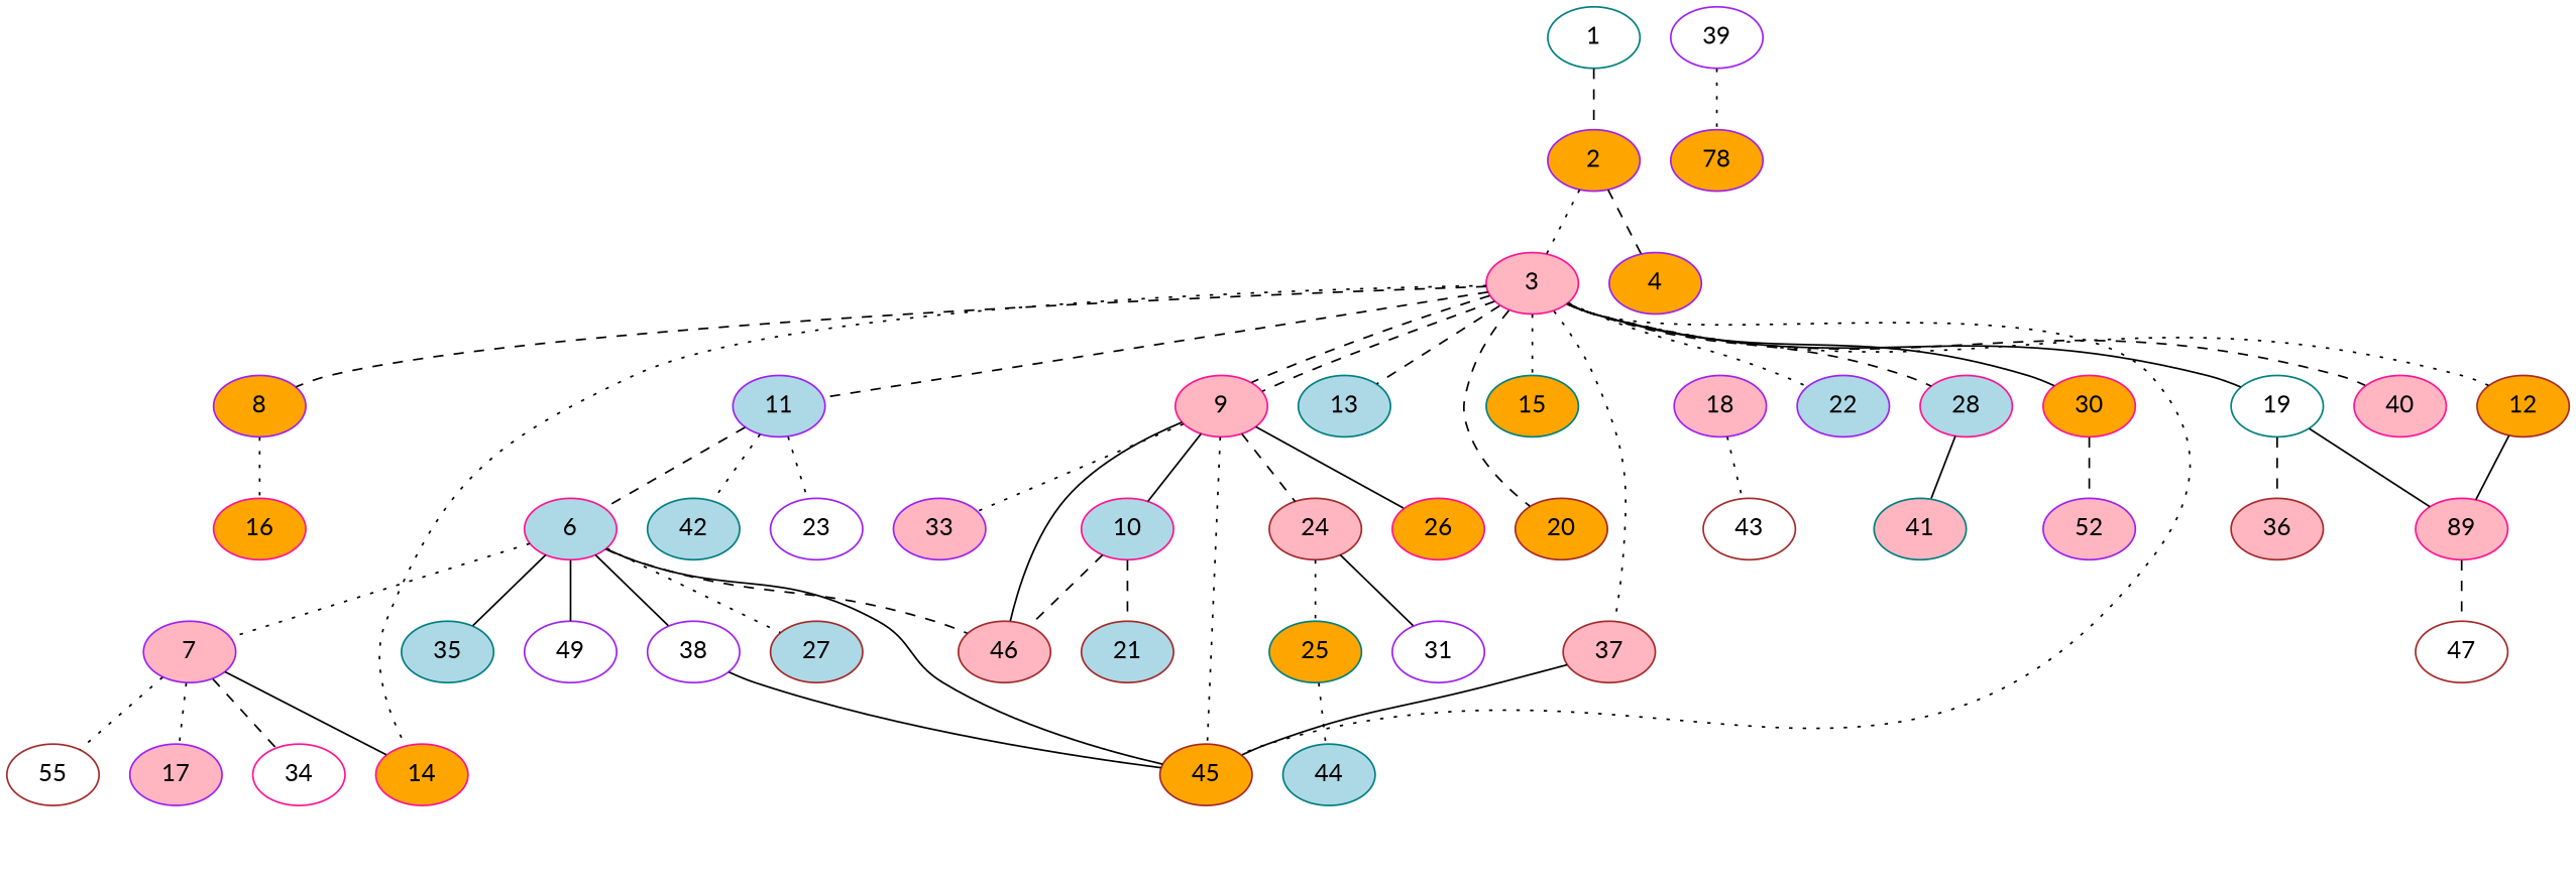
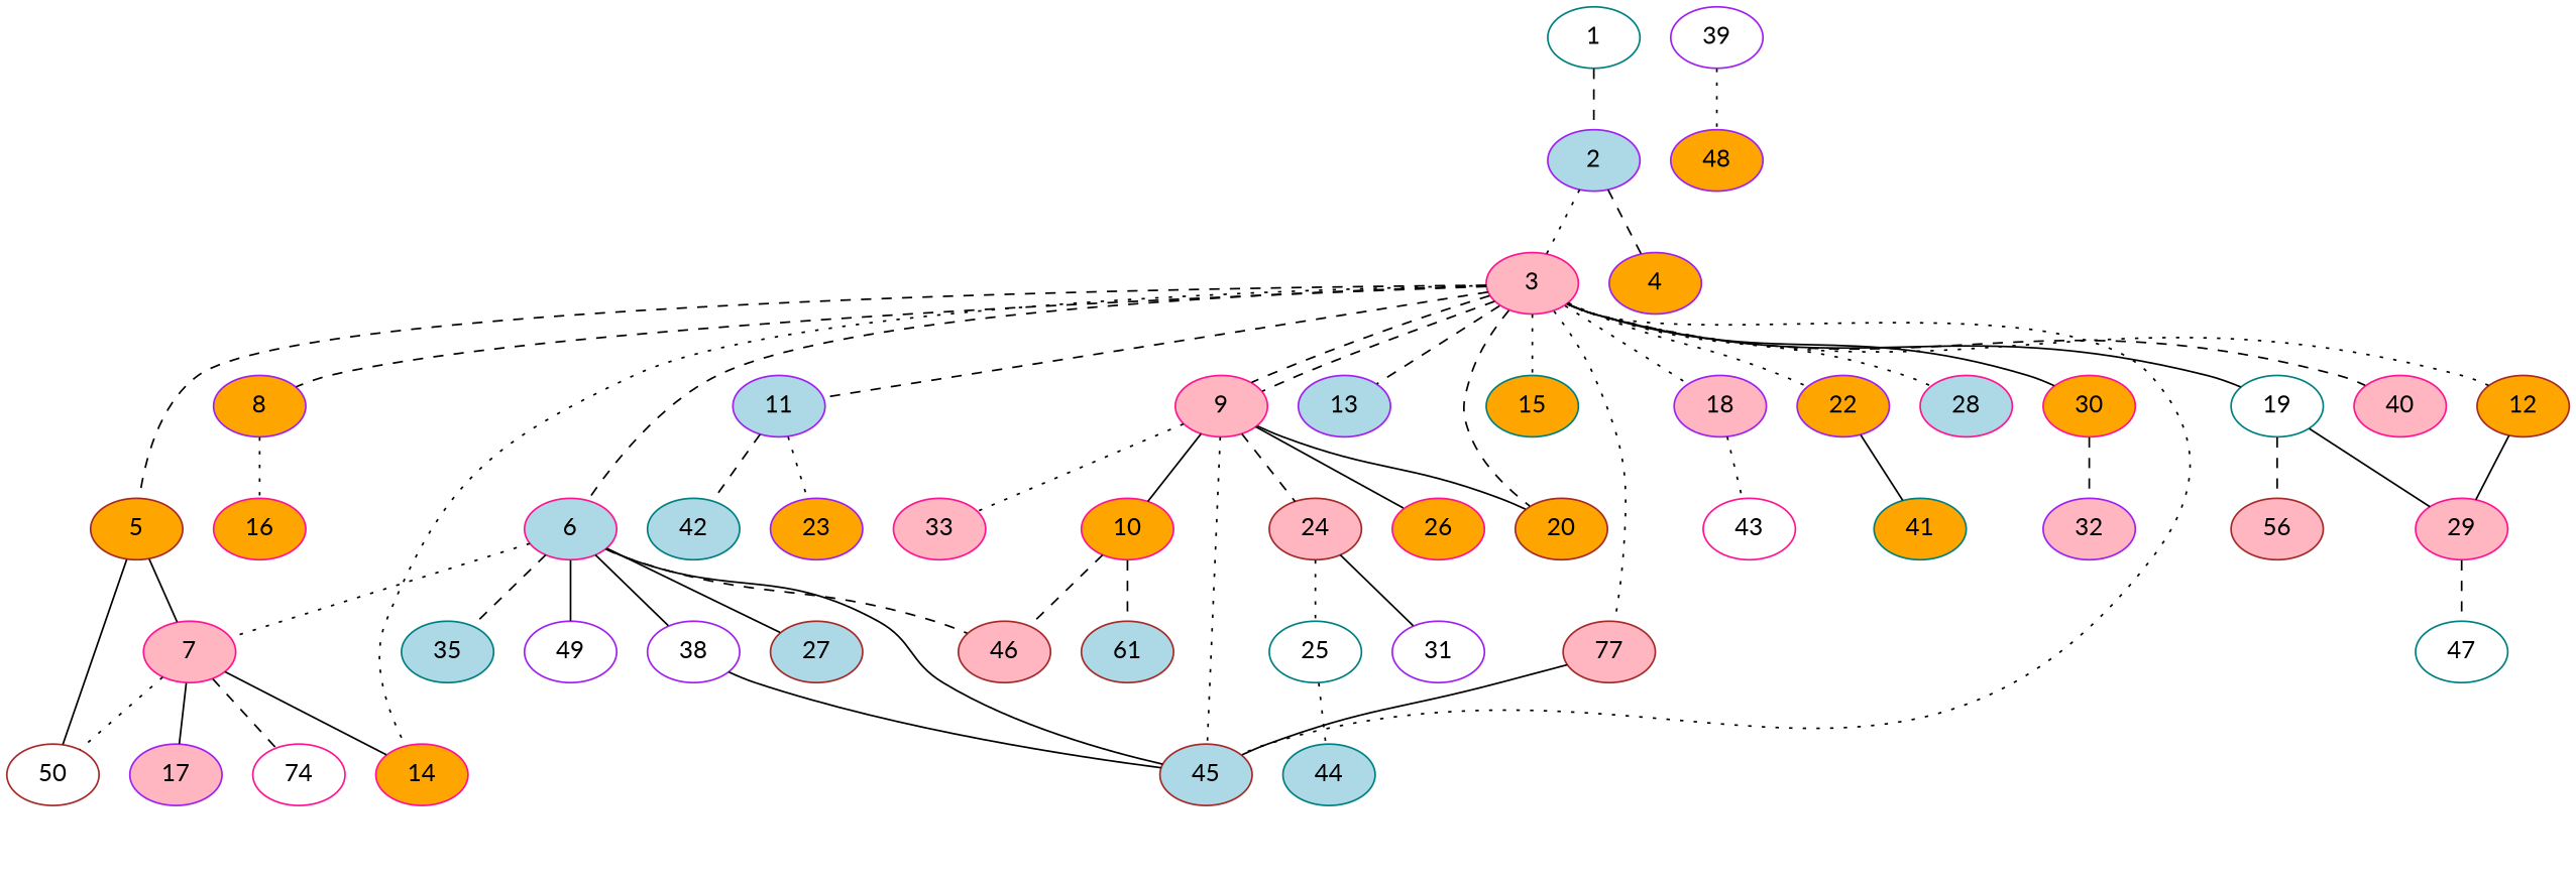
  graph {
    fontname=Lato
    node [color=purple fillcolor=orange fontname=Lato style=filled]
    edge [fontname=Lato style=dashed]
    1 [color=teal fillcolor=white]
-   2
+   2 [fillcolor=lightblue]
    3 [color=deeppink fillcolor=lightpink]
    4
+   5 [color=brown]
    6 [color=deeppink fillcolor=lightblue]
    8
    9 [color=deeppink fillcolor=lightpink]
    11 [fillcolor=lightblue]
    12 [color=brown]
-   13 [color=teal fillcolor=lightblue]
+   13 [fillcolor=lightblue]
    14 [color=deeppink]
    15 [color=teal]
    18 [fillcolor=lightpink]
    19 [color=teal fillcolor=white]
    20 [color=brown]
-   22 [fillcolor=lightblue]
+   22
    28 [color=deeppink fillcolor=lightblue]
    30 [color=deeppink]
-   37 [color=brown fillcolor=lightpink]
+   37 [color=brown fillcolor=lightpink label=77]
    40 [color=deeppink fillcolor=lightpink]
-   45 [color=brown]
-   7 [fillcolor=lightpink]
-   50 [color=brown fillcolor=white label=55]
+   45 [color=brown fillcolor=lightblue]
+   7 [color=deeppink fillcolor=lightpink]
+   50 [color=brown fillcolor=white]
    27 [color=brown fillcolor=lightblue]
    35 [color=teal fillcolor=lightblue]
    38 [fillcolor=white]
    46 [color=brown fillcolor=lightpink]
    49 [fillcolor=white]
    16 [color=deeppink]
-   10 [color=deeppink fillcolor=lightblue]
+   10 [color=deeppink]
    24 [color=brown fillcolor=lightpink]
    26 [color=deeppink]
-   33 [fillcolor=lightpink]
-   23 [fillcolor=white]
+   33 [color=deeppink fillcolor=lightpink]
+   23
    42 [color=teal fillcolor=lightblue]
-   29 [color=deeppink fillcolor=lightpink label=89]
-   43 [color=brown fillcolor=white]
-   36 [color=brown fillcolor=lightpink]
-   41 [color=teal fillcolor=lightpink]
-   32 [fillcolor=lightpink label=52]
+   29 [color=deeppink fillcolor=lightpink]
+   43 [color=deeppink fillcolor=white]
+   36 [color=brown fillcolor=lightpink label=56]
+   41 [color=teal]
+   32 [fillcolor=lightpink]
    17 [fillcolor=lightpink]
-   34 [color=deeppink fillcolor=white]
+   34 [color=deeppink fillcolor=white label=74]
    39 [fillcolor=white]
-   48 [label=78]
-   21 [color=brown fillcolor=lightblue]
-   25 [color=teal]
+   48
+   21 [color=brown fillcolor=lightblue label=61]
+   25 [color=teal fillcolor=white]
    31 [fillcolor=white]
-   47 [color=brown fillcolor=white]
+   47 [color=teal fillcolor=white]
    44 [color=teal fillcolor=lightblue]
    1 -- 2
    2 -- 3 [style=dotted]
    2 -- 4
-   11 -- 6
+   3 -- 5
+   3 -- 6
    3 -- 8
    3 -- 9
    3 -- 9
    3 -- 11
    3 -- 12 [style=dotted]
    3 -- 13
    3 -- 14 [style=dotted]
    3 -- 15 [style=dotted]
+   3 -- 18 [style=dotted]
    3 -- 19 [style=solid]
    3 -- 20
    3 -- 22 [style=dotted]
-   3 -- 28
+   3 -- 28 [style=dotted]
    3 -- 30 [style=solid]
    3 -- 37 [style=dotted]
    3 -- 40
    3 -- 45 [style=dotted]
+   5 -- 7 [style=solid]
+   5 -- 50 [style=solid]
    6 -- 45 [style=solid]
    6 -- 7 [style=dotted]
-   6 -- 27 [style=dotted]
-   6 -- 35 [style=solid]
+   6 -- 27 [style=solid]
+   6 -- 35
    6 -- 38 [style=solid]
    6 -- 46
    6 -- 49 [style=solid]
    8 -- 16 [style=dotted]
-   9 -- 46 [style=solid]
+   9 -- 20 [style=solid]
    9 -- 45 [style=dotted]
    9 -- 10 [style=solid]
    9 -- 24
    9 -- 26 [style=solid]
    9 -- 33 [style=dotted]
    11 -- 23 [style=dotted]
-   11 -- 42 [style=dotted]
+   11 -- 42
    12 -- 29 [style=solid]
    18 -- 43 [style=dotted]
    19 -- 29 [style=solid]
    19 -- 36
-   28 -- 41 [style=solid]
+   22 -- 41 [style=solid]
    30 -- 32
    37 -- 45 [style=solid]
    7 -- 14 [style=solid]
    7 -- 50 [style=dotted]
-   7 -- 17 [style=dotted]
+   7 -- 17 [style=solid]
    7 -- 34
    38 -- 45 [style=solid]
    10 -- 46
    10 -- 21
    24 -- 25 [style=dotted]
    24 -- 31 [style=solid]
    29 -- 47
    39 -- 48 [style=dotted]
    25 -- 44 [style=dotted]
  }
